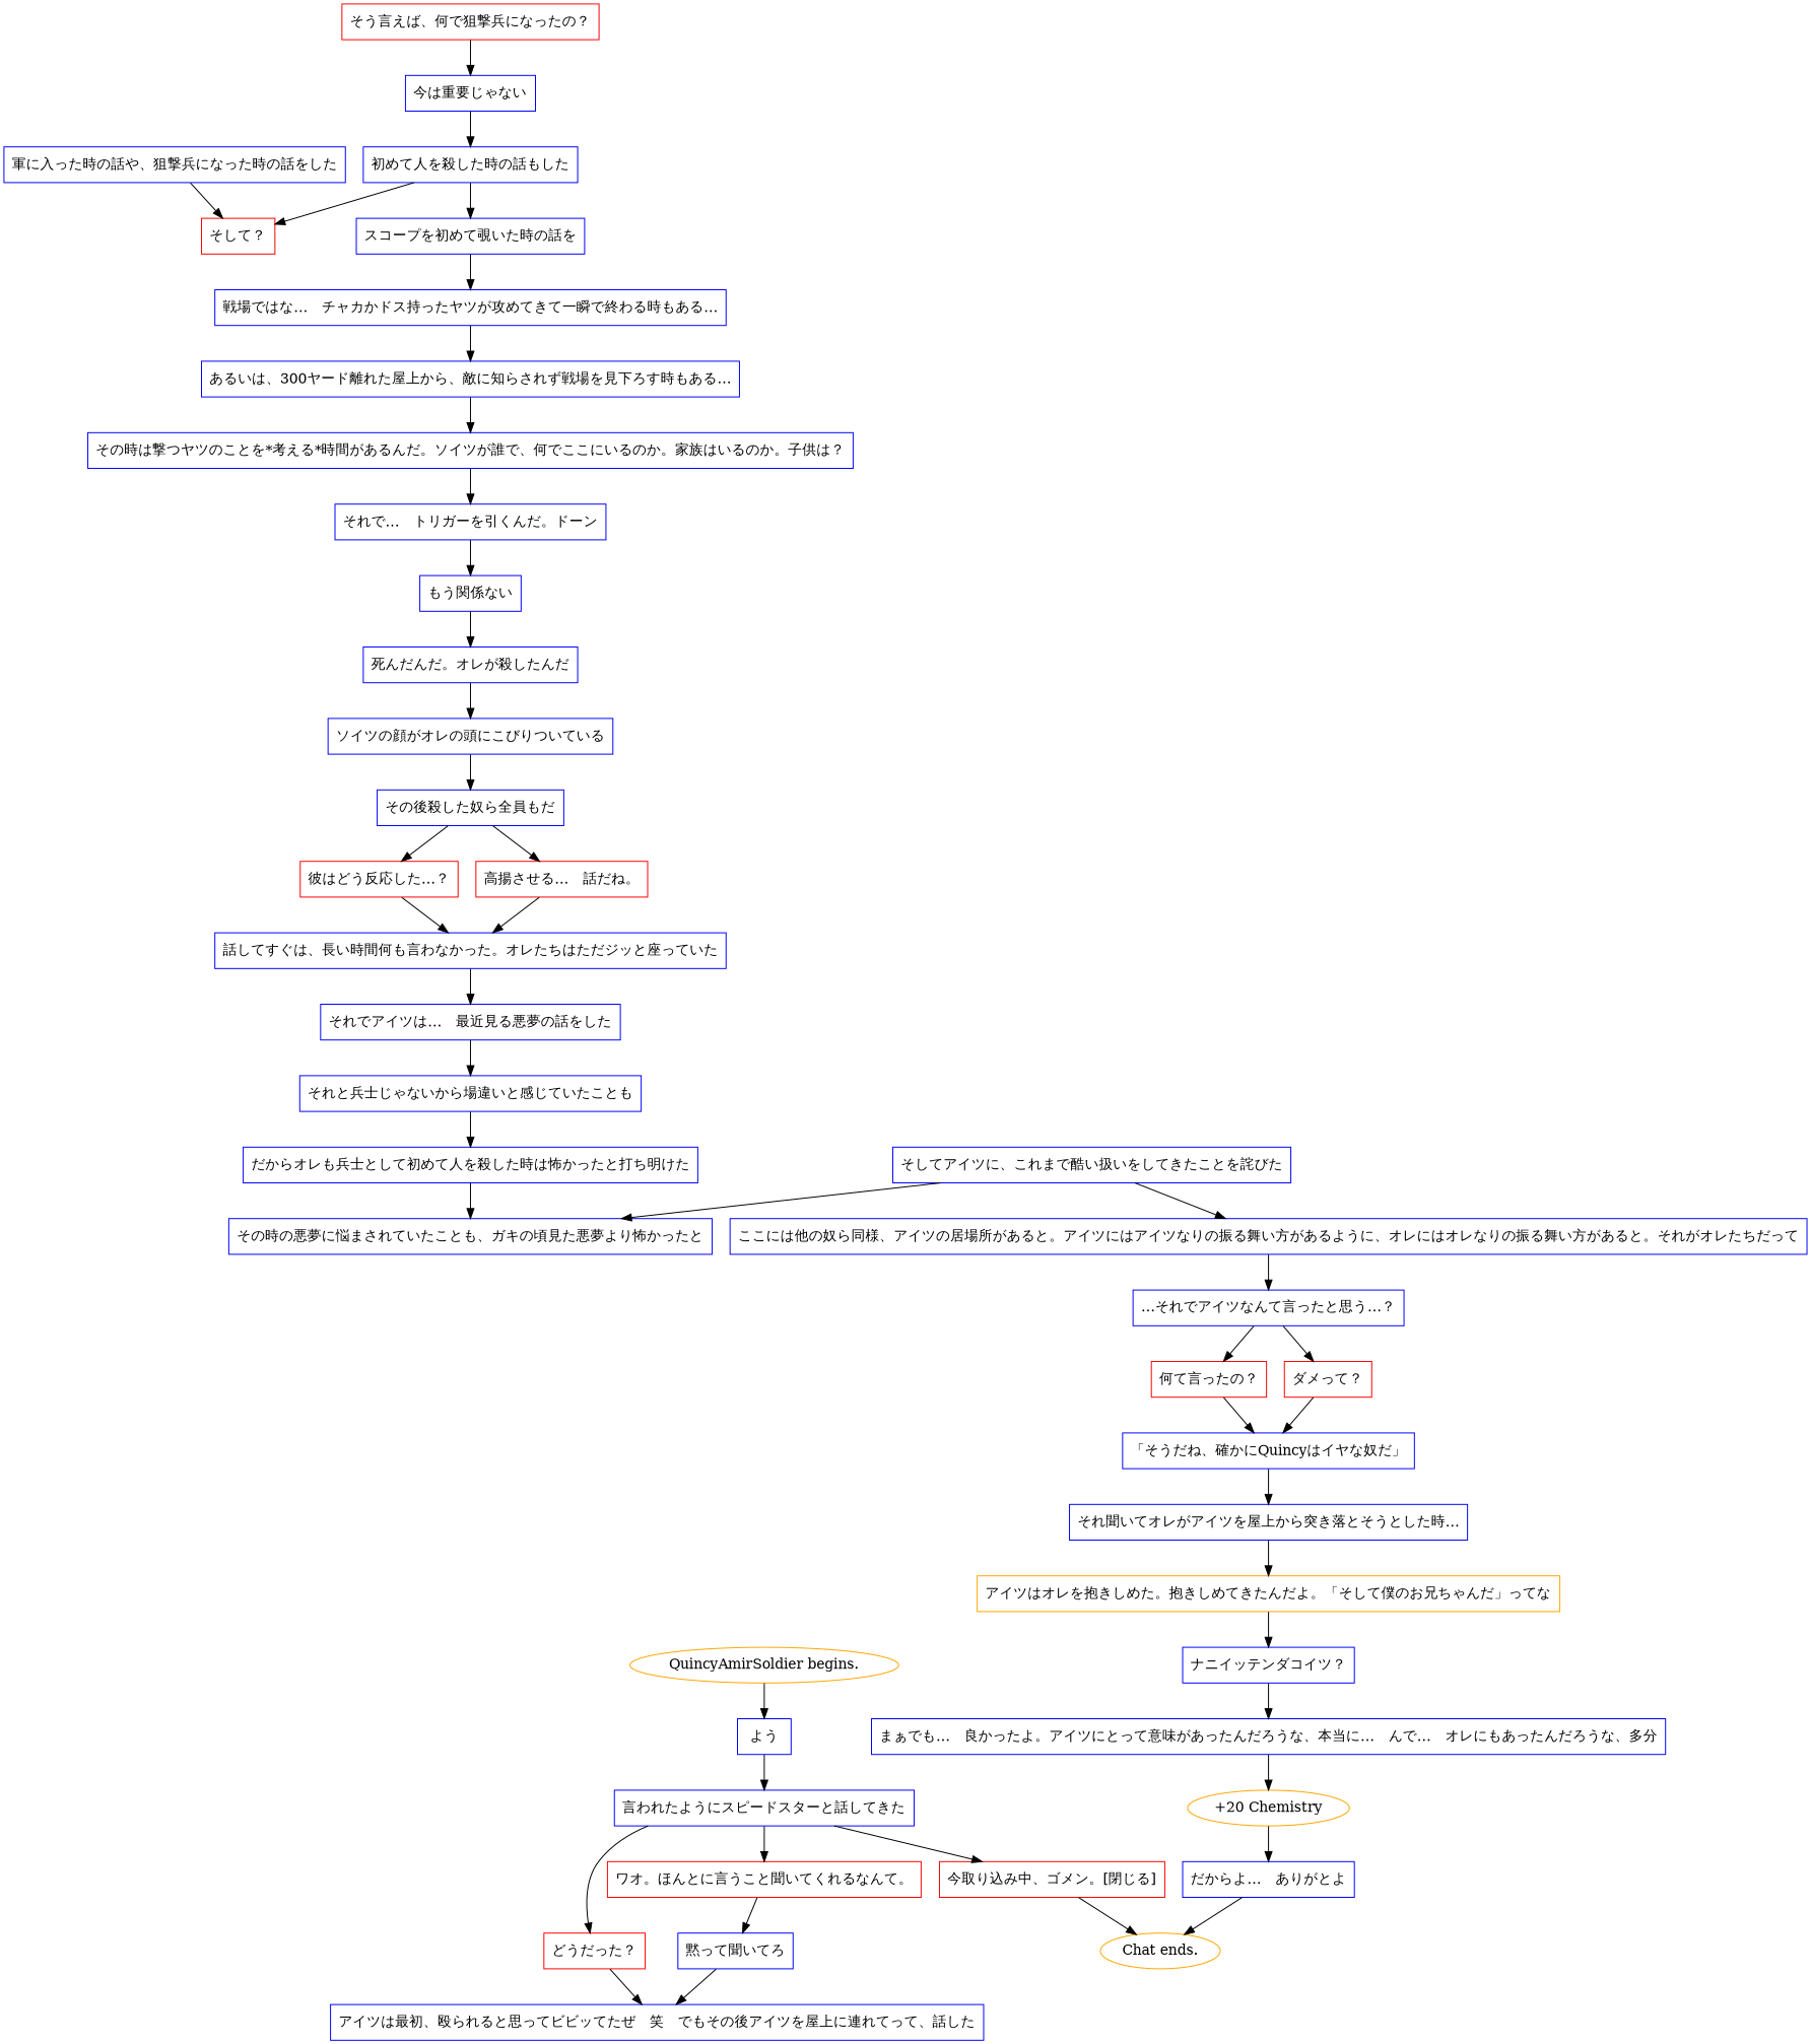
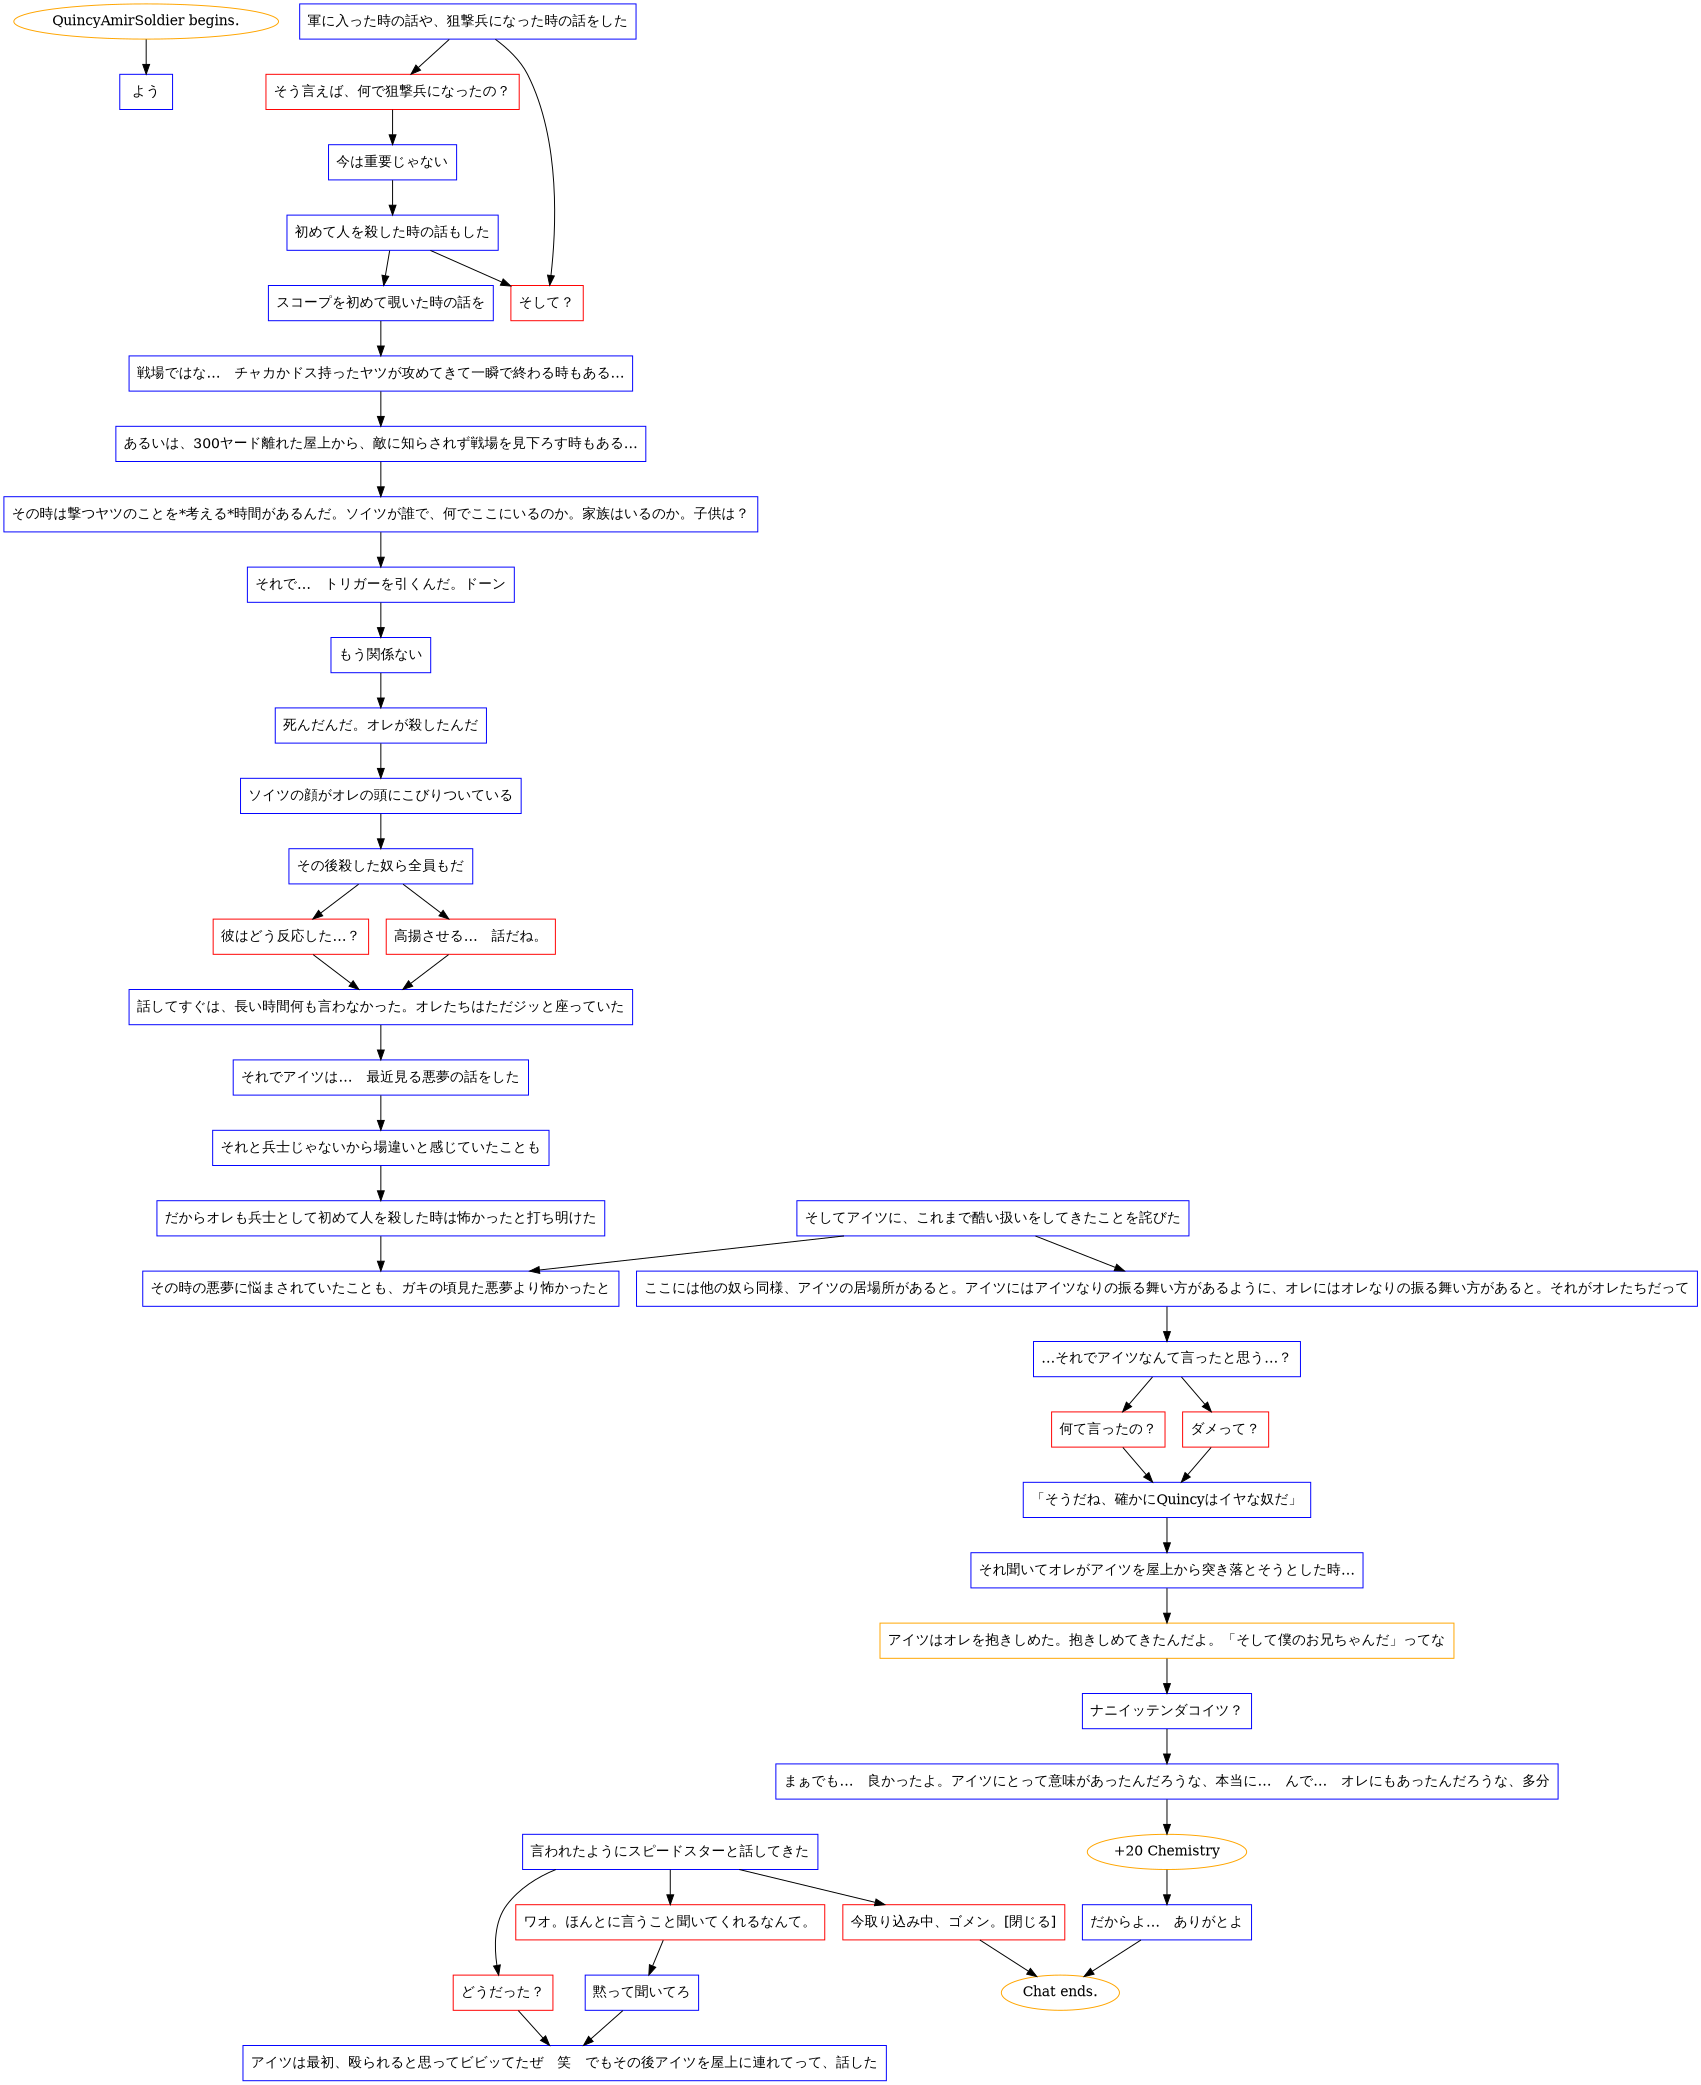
  digraph {
    node [color=blue shape=box]
    "QuincyAmirSoldier begins." [color=orange shape=""]
    n2 [label="よう"]
    n3 [label="言われたようにスピードスターと話してきた"]
    n4 [color=red label="どうだった？"]
    n5 [color=red label="ワオ。ほんとに言うこと聞いてくれるなんて。"]
    n6 [color=red label="今取り込み中、ゴメン。[閉じる]"]
    n7 [label="アイツは最初、殴られると思ってビビッてたぜ　笑　でもその後アイツを屋上に連れてって、話した"]
    n8 [label="黙って聞いてろ"]
    "Chat ends." [color=orange shape=""]
    n10 [label="軍に入った時の話や、狙撃兵になった時の話をした"]
    n11 [color=red label="そう言えば、何で狙撃兵になったの？"]
    n12 [color=red label="そして？"]
    n13 [label="今は重要じゃない"]
    n14 [label="初めて人を殺した時の話もした"]
    n15 [label="スコープを初めて覗いた時の話を"]
    n16 [label="戦場ではな…　チャカかドス持ったヤツが攻めてきて一瞬で終わる時もある…"]
    n17 [label="あるいは、300ヤード離れた屋上から、敵に知らされず戦場を見下ろす時もある…"]
    n18 [label="その時は撃つヤツのことを*考える*時間があるんだ。ソイツが誰で、何でここにいるのか。家族はいるのか。子供は？"]
    n19 [label="それで…　トリガーを引くんだ。ドーン"]
    n20 [label="もう関係ない"]
    n21 [label="死んだんだ。オレが殺したんだ"]
    n22 [label="ソイツの顔がオレの頭にこびりついている"]
    n23 [label="その後殺した奴ら全員もだ"]
    n24 [color=red label="彼はどう反応した…？"]
    n25 [color=red label="高揚させる…　話だね。"]
    n26 [label="話してすぐは、長い時間何も言わなかった。オレたちはただジッと座っていた"]
    n27 [label="それでアイツは…　最近見る悪夢の話をした"]
    n28 [label="それと兵士じゃないから場違いと感じていたことも"]
    n29 [label="だからオレも兵士として初めて人を殺した時は怖かったと打ち明けた"]
    n30 [label="その時の悪夢に悩まされていたことも、ガキの頃見た悪夢より怖かったと"]
    n31 [label="そしてアイツに、これまで酷い扱いをしてきたことを詫びた"]
    n32 [label="ここには他の奴ら同様、アイツの居場所があると。アイツにはアイツなりの振る舞い方があるように、オレにはオレなりの振る舞い方があると。それがオレたちだって"]
    n33 [label="…それでアイツなんて言ったと思う…？"]
    n34 [color=red label="何て言ったの？"]
    n35 [color=red label="ダメって？"]
    n36 [label="「そうだね、確かにQuincyはイヤな奴だ」"]
    n37 [label="それ聞いてオレがアイツを屋上から突き落とそうとした時…"]
    n38 [color=orange label="アイツはオレを抱きしめた。抱きしめてきたんだよ。「そして僕のお兄ちゃんだ」ってな"]
    n39 [label="ナニイッテンダコイツ？"]
    n40 [label="まぁでも…　良かったよ。アイツにとって意味があったんだろうな、本当に…　んで…　オレにもあったんだろうな、多分"]
    n41 [color=orange label="+20 Chemistry" shape=""]
    n42 [label="だからよ…　ありがとよ"]
    "QuincyAmirSoldier begins." -> n2
-   n2 -> n3
    n3 -> n4
    n3 -> n5
    n3 -> n6
    n4 -> n7
    n5 -> n8
    n6 -> "Chat ends."
    n8 -> n7
+   n10 -> n11
    n10 -> n12
    n11 -> n13
    n13 -> n14
    n14 -> n12
    n14 -> n15
    n15 -> n16
    n16 -> n17
    n17 -> n18
    n18 -> n19
    n19 -> n20
    n20 -> n21
    n21 -> n22
    n22 -> n23
    n23 -> n24
    n23 -> n25
    n24 -> n26
    n25 -> n26
    n26 -> n27
    n27 -> n28
    n28 -> n29
    n29 -> n30
    n31 -> n30
    n31 -> n32
    n32 -> n33
    n33 -> n34
    n33 -> n35
    n34 -> n36
    n35 -> n36
    n36 -> n37
    n37 -> n38
    n38 -> n39
    n39 -> n40
    n40 -> n41
    n41 -> n42
    n42 -> "Chat ends."
  }
